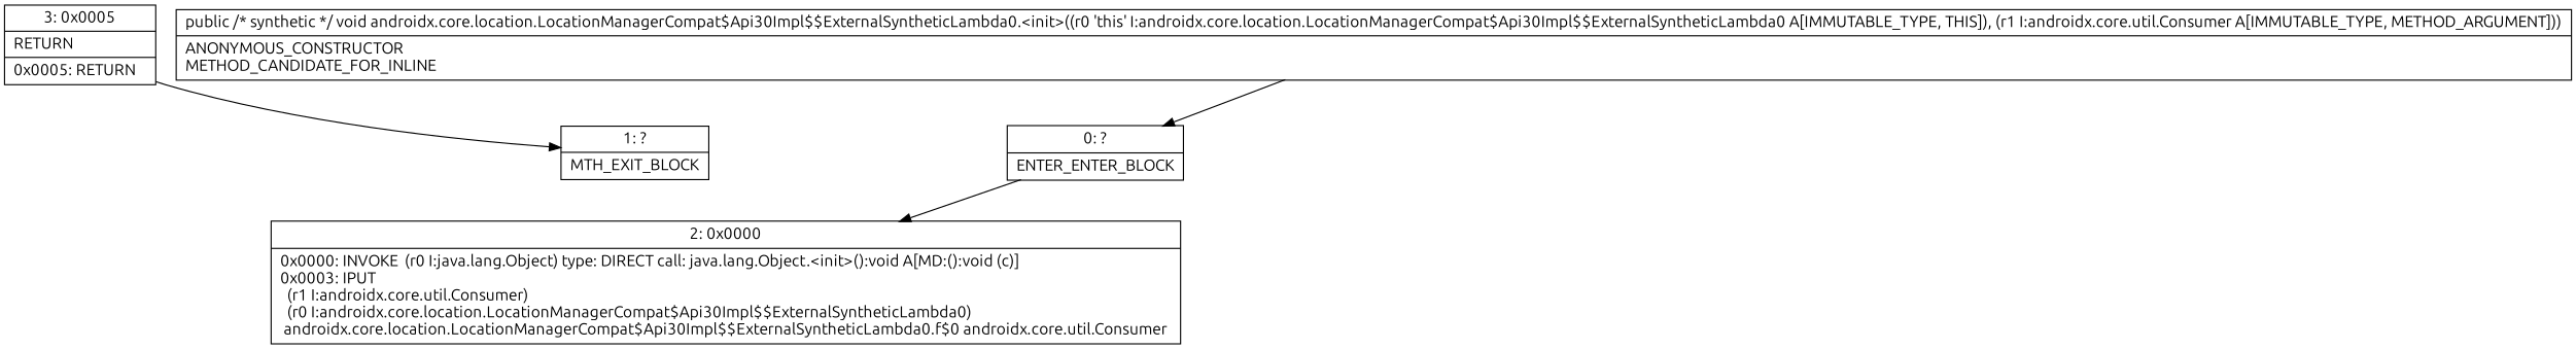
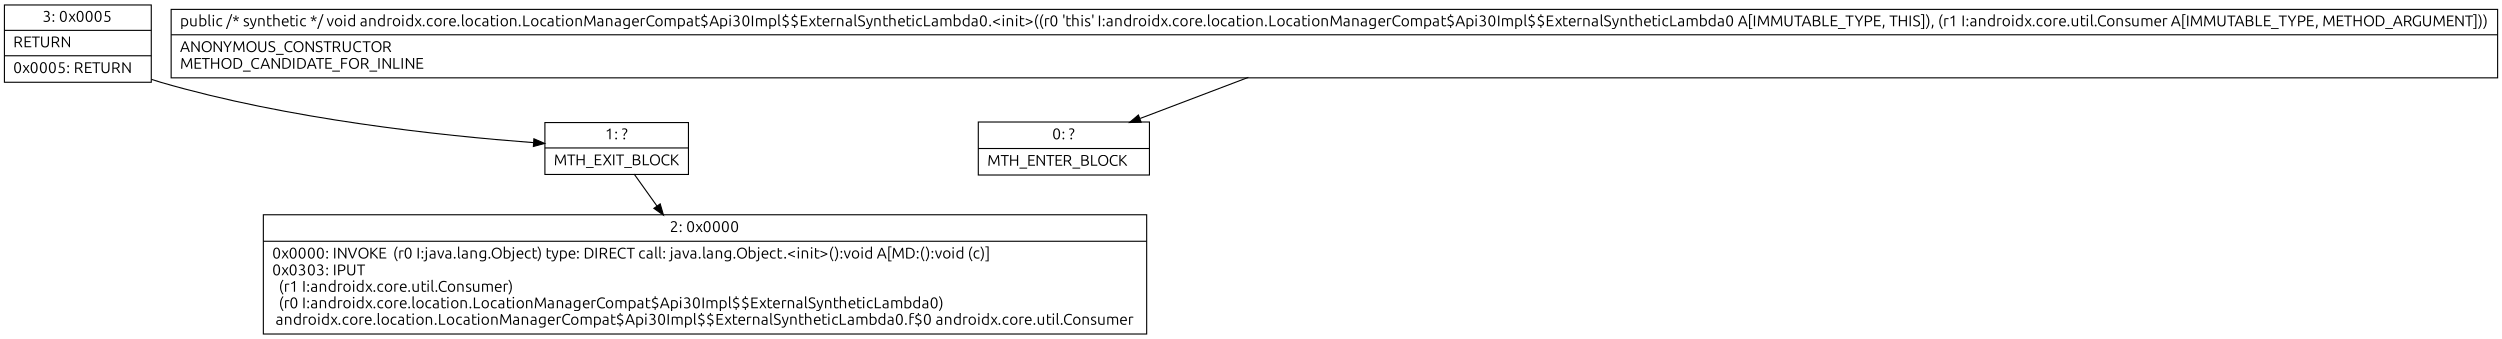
  digraph {
    fontname=Ubuntu
    node [fontname=Ubuntu shape=record]
    edge [fontname=Ubuntu]
-   n1 [label="{0\:\ ?|ENTER_ENTER_BLOCK\l}"]
-   n2 [label="{2\:\ 0x0000|0x0000: INVOKE  (r0 I:java.lang.Object) type: DIRECT call: java.lang.Object.\<init\>():void A[MD:():void (c)]\l0x0003: IPUT  \l  (r1 I:androidx.core.util.Consumer)\l  (r0 I:androidx.core.location.LocationManagerCompat$Api30Impl$$ExternalSyntheticLambda0)\l androidx.core.location.LocationManagerCompat$Api30Impl$$ExternalSyntheticLambda0.f$0 androidx.core.util.Consumer \l}"]
+   n1 [label="{0\:\ ?|MTH_ENTER_BLOCK\l}"]
+   n2 [label="{2\:\ 0x0000|0x0000: INVOKE  (r0 I:java.lang.Object) type: DIRECT call: java.lang.Object.\<init\>():void A[MD:():void (c)]\l0x0303: IPUT  \l  (r1 I:androidx.core.util.Consumer)\l  (r0 I:androidx.core.location.LocationManagerCompat$Api30Impl$$ExternalSyntheticLambda0)\l androidx.core.location.LocationManagerCompat$Api30Impl$$ExternalSyntheticLambda0.f$0 androidx.core.util.Consumer \l}"]
    n3 [label="{3\:\ 0x0005|RETURN\l|0x0005: RETURN   \l}"]
    n4 [label="{1\:\ ?|MTH_EXIT_BLOCK\l}"]
    n5 [label="{public \/* synthetic *\/ void androidx.core.location.LocationManagerCompat$Api30Impl$$ExternalSyntheticLambda0.\<init\>((r0 'this' I:androidx.core.location.LocationManagerCompat$Api30Impl$$ExternalSyntheticLambda0 A[IMMUTABLE_TYPE, THIS]), (r1 I:androidx.core.util.Consumer A[IMMUTABLE_TYPE, METHOD_ARGUMENT]))  | ANONYMOUS_CONSTRUCTOR\lMETHOD_CANDIDATE_FOR_INLINE\l}"]
-   n1 -> n2
+   n4 -> n2
    n3 -> n4
    n5 -> n1
  }
